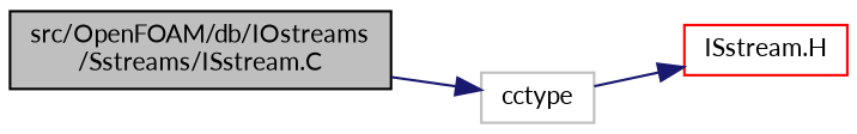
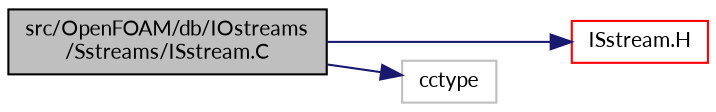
  digraph {
    fontname=Lato
    rankdir=LR
    node [fontname=Lato fontsize=10 shape=record]
    edge [color=midnightblue fontname=Lato fontsize=10 labelfontname=FreeSans labelfontsize=10 style=solid]
    n1 [color=black fillcolor=grey75 fontcolor=black height=0.2 label="src/OpenFOAM/db/IOstreams\l/Sstreams/ISstream.C" style=filled width=0.4]
    n2 [color=red height=0.2 label="ISstream.H" width=0.4]
    n3 [color=grey75 height=0.2 label=cctype width=0.4]
-   n3 -> n2
+   n1 -> n2
    n1 -> n3
  }
